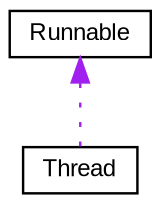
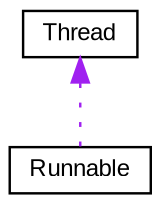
  digraph {
    rankdir=TB
    fontname="Liberation Sans"
    node [color=black fillcolor=white fontname="Liberation Sans" fontsize=10 shape=record style=filled]
    n1 [height=0.2 label=Runnable width=0.4]
    n2 [height=0.2 label=Thread width=0.4]
-   n1 -> n2 [color=purple dir=back fontname="Liberation Sans" fontsize=10 labelfontname=Helvetica labelfontsize=10 style=dotted]
+   n2 -> n1 [color=purple dir=back fontname="Liberation Sans" fontsize=10 labelfontname=Helvetica labelfontsize=10 style=dotted]
  }
